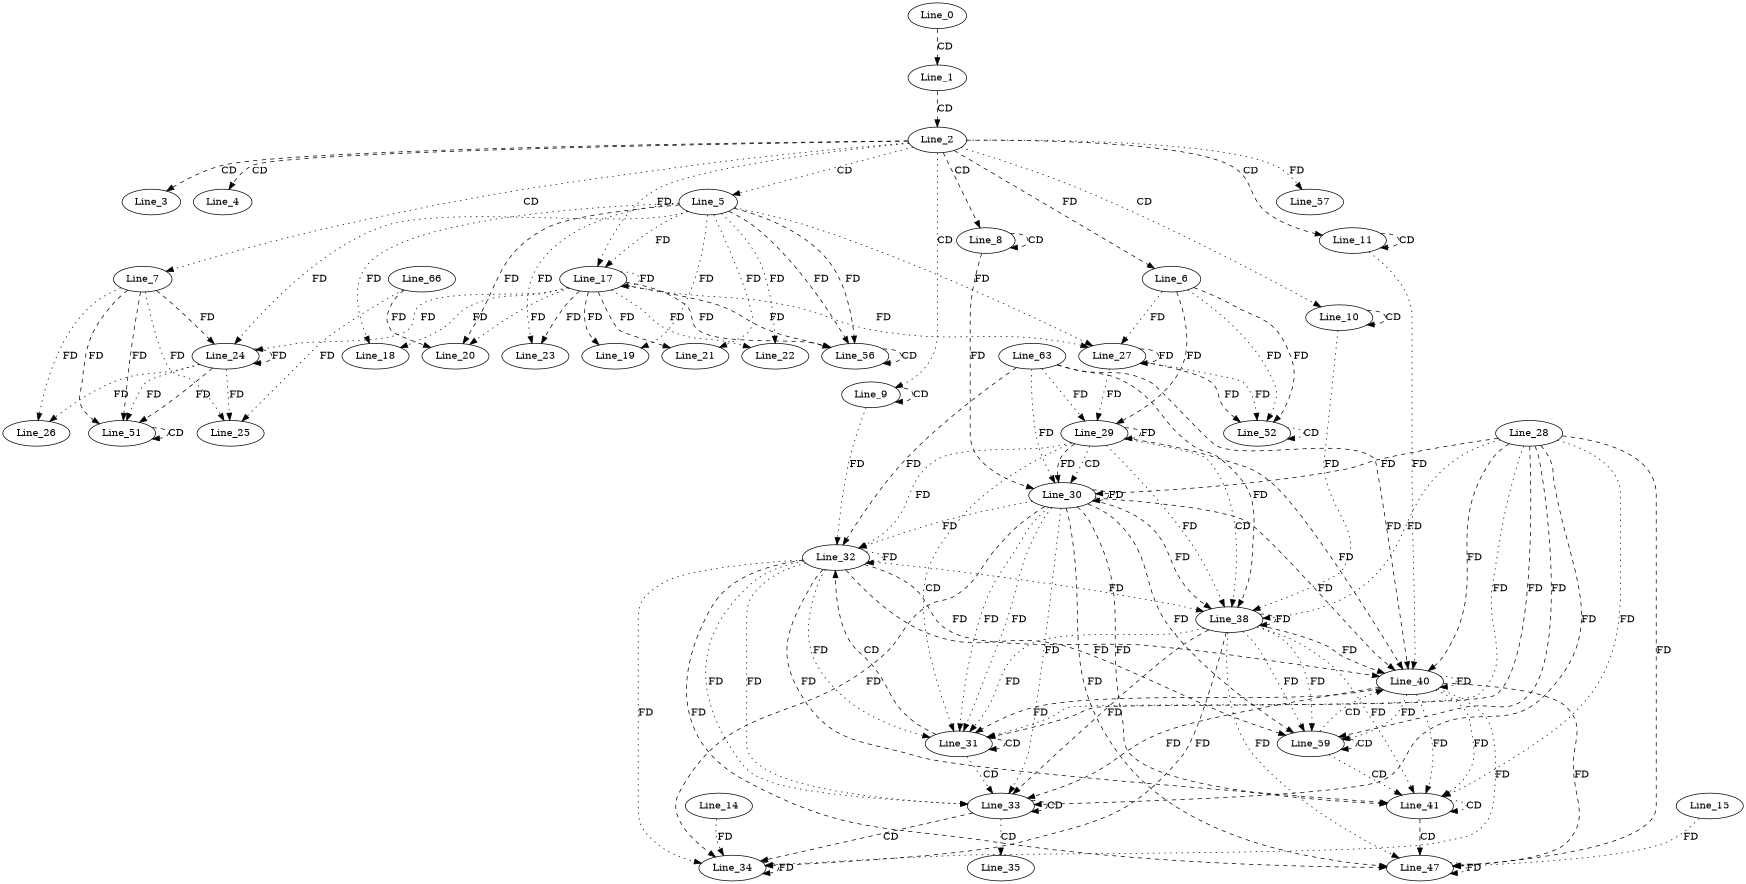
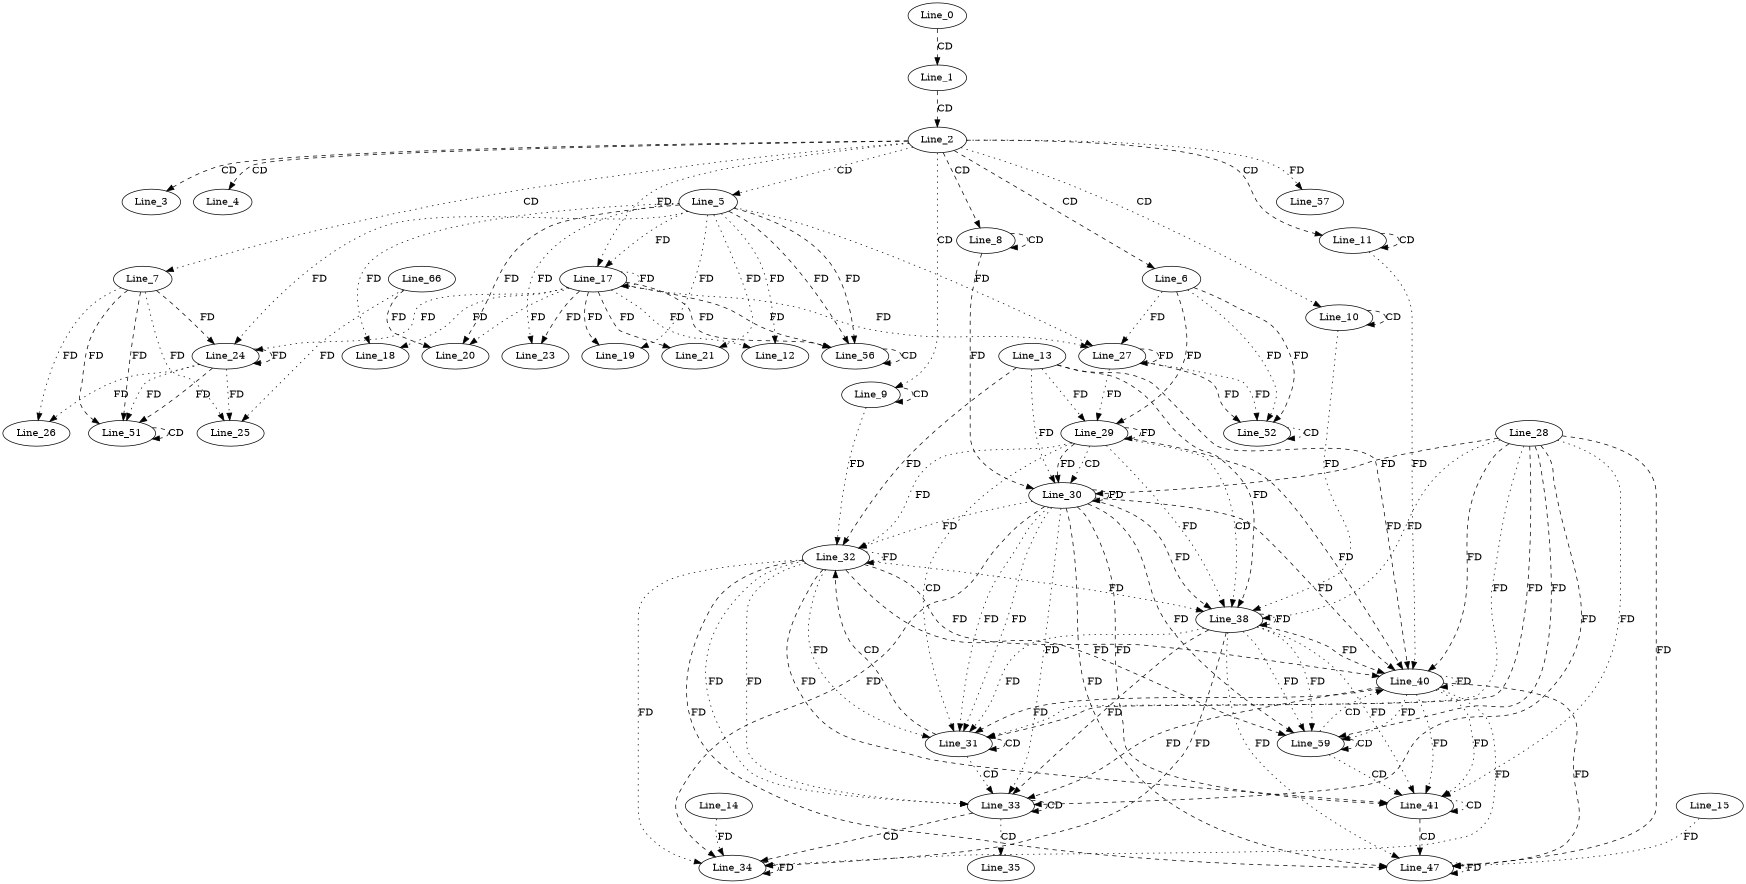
  digraph {
    edge [style=dotted]
    Line_0
    Line_1
    Line_2
    Line_3
    Line_4
    Line_5
    Line_6
    Line_7
    Line_8
    Line_9
    Line_10
    Line_11
    Line_17
    Line_57
    Line_18
    Line_19
    Line_20
    Line_21
-   Line_22
+   Line_22 [label=Line_12]
    Line_23
    Line_24
    Line_27
    Line_56
    Line_29
    Line_52
    Line_25
    Line_26
    Line_51
    Line_30
    Line_32
    Line_38
    Line_40
    Line_31
    Line_33
    Line_34
    n36 [label=Line_59]
    Line_41
    n38 [label=Line_47]
    n39 [label=Line_66]
-   Line_13 [label=Line_63]
+   Line_13
    Line_35
    Line_28
    Line_14
    Line_15
    Line_0 -> Line_1 [label=CD style=dashed]
    Line_1 -> Line_2 [label=CD style=dashed]
    Line_2 -> Line_3 [label=CD style=dashed]
    Line_2 -> Line_4 [label=CD style=dashed]
    Line_2 -> Line_5 [label=CD]
-   Line_2 -> Line_6 [label=FD style=dashed]
+   Line_2 -> Line_6 [label=CD style=dashed]
    Line_2 -> Line_7 [label=CD]
    Line_2 -> Line_8 [label=CD style=dashed]
    Line_2 -> Line_9 [label=CD]
    Line_2 -> Line_10 [label=CD]
    Line_2 -> Line_11 [label=CD style=dashed]
    Line_2 -> Line_17 [label=FD]
    Line_2 -> Line_57 [label=FD]
    Line_5 -> Line_17 [label=FD]
    Line_5 -> Line_18 [label=FD]
    Line_5 -> Line_19 [label=FD]
    Line_5 -> Line_20 [label=FD style=dashed]
    Line_5 -> Line_21 [label=FD]
    Line_5 -> Line_22 [label=FD]
    Line_5 -> Line_23 [label=FD]
    Line_5 -> Line_24 [label=FD]
    Line_5 -> Line_27 [label=FD]
    Line_5 -> Line_56 [label=FD style=dashed]
    Line_5 -> Line_56 [label=FD style=dashed]
    Line_6 -> Line_27 [label=FD]
    Line_6 -> Line_29 [label=FD style=dashed]
    Line_6 -> Line_52 [label=FD]
    Line_6 -> Line_52 [label=FD style=dashed]
    Line_7 -> Line_24 [label=FD style=dashed]
    Line_7 -> Line_25 [label=FD]
    Line_7 -> Line_26 [label=FD]
    Line_7 -> Line_51 [label=FD style=dashed]
    Line_7 -> Line_51 [label=FD style=dashed]
    Line_8 -> Line_8 [label=CD style=dashed]
    Line_8 -> Line_30 [label=FD style=dashed]
    Line_9 -> Line_9 [label=CD style=dashed]
    Line_9 -> Line_32 [label=FD]
    Line_10 -> Line_10 [label=CD style=dashed]
    Line_10 -> Line_38 [label=FD]
    Line_11 -> Line_11 [label=CD style=dashed]
    Line_11 -> Line_40 [label=FD]
    Line_17 -> Line_17 [label=FD]
    Line_17 -> Line_18 [label=FD]
    Line_17 -> Line_19 [label=FD style=dashed]
    Line_17 -> Line_20 [label=FD]
    Line_17 -> Line_21 [label=FD style=dashed]
    Line_17 -> Line_22 [label=FD]
    Line_17 -> Line_23 [label=FD style=dashed]
    Line_17 -> Line_24 [label=FD]
    Line_17 -> Line_27 [label=FD]
    Line_17 -> Line_56 [label=FD style=dashed]
    Line_17 -> Line_56 [label=FD style=dashed]
    Line_24 -> Line_24 [label=FD style=dashed]
    Line_24 -> Line_25 [label=FD]
    Line_24 -> Line_26 [label=FD]
    Line_24 -> Line_51 [label=FD]
    Line_24 -> Line_51 [label=FD style=dashed]
    Line_27 -> Line_27 [label=FD style=dashed]
    Line_27 -> Line_29 [label=FD]
    Line_27 -> Line_52 [label=FD]
    Line_27 -> Line_52 [label=FD style=dashed]
    Line_56 -> Line_56 [label=CD style=dashed]
    Line_29 -> Line_29 [label=FD style=dashed]
    Line_29 -> Line_30 [label=CD]
    Line_29 -> Line_30 [label=FD style=dashed]
    Line_29 -> Line_32 [label=FD]
    Line_29 -> Line_38 [label=CD]
    Line_29 -> Line_38 [label=FD]
    Line_29 -> Line_40 [label=FD style=dashed]
    Line_29 -> Line_31 [label=CD]
    Line_52 -> Line_52 [label=CD]
    Line_51 -> Line_51 [label=CD style=dashed]
    Line_30 -> Line_30 [label=FD style=dashed]
    Line_30 -> Line_32 [label=FD]
    Line_30 -> Line_38 [label=FD style=dashed]
    Line_30 -> Line_40 [label=FD style=dashed]
    Line_30 -> Line_31 [label=FD]
    Line_30 -> Line_31 [label=FD]
    Line_30 -> Line_33 [label=FD]
    Line_30 -> Line_34 [label=FD style=dashed]
    Line_30 -> n36 [label=FD style=dashed]
    Line_30 -> Line_41 [label=FD style=dashed]
    Line_30 -> n38 [label=FD style=dashed]
    Line_32 -> Line_32 [label=FD]
    Line_32 -> Line_38 [label=FD]
    Line_32 -> Line_40 [label=FD style=dashed]
    Line_32 -> Line_31 [label=FD]
    Line_32 -> Line_33 [label=FD]
    Line_32 -> Line_33 [label=FD]
    Line_32 -> Line_34 [label=FD]
    Line_32 -> n36 [label=FD style=dashed]
    Line_32 -> Line_41 [label=FD style=dashed]
    Line_32 -> n38 [label=FD style=dashed]
    Line_38 -> Line_38 [label=FD style=dashed]
    Line_38 -> Line_40 [label=FD style=dashed]
    Line_38 -> Line_31 [label=FD]
    Line_38 -> Line_33 [label=FD style=dashed]
    Line_38 -> Line_34 [label=FD style=dashed]
    Line_38 -> n36 [label=FD]
    Line_38 -> n36 [label=FD]
    Line_38 -> Line_41 [label=FD]
    Line_38 -> n38 [label=FD]
    Line_40 -> Line_40 [label=FD]
    Line_40 -> Line_31 [label=FD style=dashed]
    Line_40 -> Line_33 [label=FD style=dashed]
    Line_40 -> Line_34 [label=FD]
    Line_40 -> n36 [label=FD]
    Line_40 -> Line_41 [label=FD]
    Line_40 -> Line_41 [label=FD]
    Line_40 -> n38 [label=FD style=dashed]
    Line_31 -> Line_32 [label=CD style=dashed]
    Line_31 -> Line_31 [label=CD style=dashed]
    Line_31 -> Line_33 [label=CD]
    Line_33 -> Line_33 [label=CD style=dashed]
    Line_33 -> Line_34 [label=CD style=dashed]
    Line_33 -> Line_35 [label=CD]
    Line_34 -> Line_34 [label=FD style=dashed]
    n36 -> Line_40 [label=CD]
    n36 -> n36 [label=CD style=dashed]
    n36 -> Line_41 [label=CD]
    Line_41 -> Line_41 [label=CD]
    Line_41 -> n38 [label=CD style=dashed]
    n38 -> n38 [label=FD]
    n39 -> Line_20 [label=FD style=dashed]
    n39 -> Line_25 [label=FD]
    Line_13 -> Line_29 [label=FD]
    Line_13 -> Line_30 [label=FD]
    Line_13 -> Line_32 [label=FD style=dashed]
    Line_13 -> Line_38 [label=FD style=dashed]
    Line_13 -> Line_40 [label=FD style=dashed]
    Line_28 -> Line_30 [label=FD style=dashed]
    Line_28 -> Line_38 [label=FD]
    Line_28 -> Line_40 [label=FD style=dashed]
    Line_28 -> Line_31 [label=FD]
    Line_28 -> Line_31 [label=FD style=dashed]
    Line_28 -> Line_33 [label=FD style=dashed]
    Line_28 -> n36 [label=FD style=dashed]
    Line_28 -> Line_41 [label=FD]
    Line_28 -> n38 [label=FD style=dashed]
    Line_14 -> Line_34 [label=FD]
    Line_15 -> n38 [label=FD]
  }
